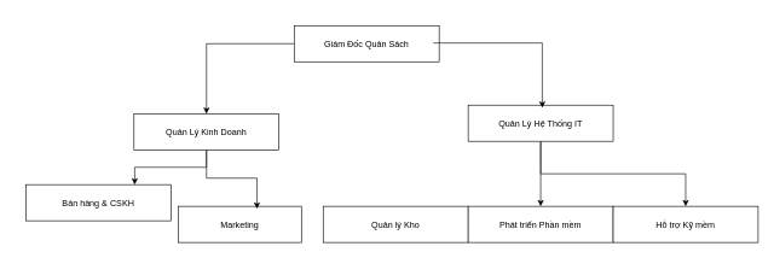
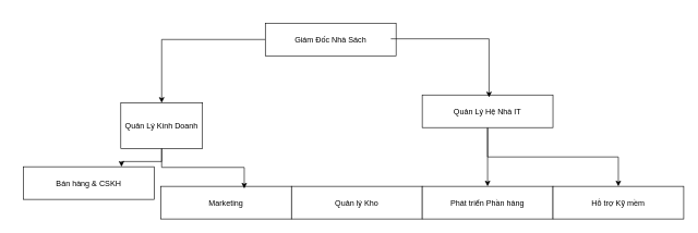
  <mxCell id="0" />
  <mxCell id="1" parent="0" />
  <mxCell id="2" style="edgeStyle=orthogonalEdgeStyle;rounded=0;orthogonalLoop=1;jettySize=auto;html=1;exitX=0;exitY=0.5;exitDx=0;exitDy=0;entryX=0.5;entryY=0;entryDx=0;entryDy=0;" edge="1" parent="1" source="3" target="5"><mxGeometry relative="1" as="geometry" /></mxCell>
- <mxCell id="3" value="Giám Đốc Quản Sách" style="shape=rectangle;" parent="1" vertex="1"><mxGeometry x="390" y="20" width="200" height="50" as="geometry" /></mxCell>
+ <mxCell id="3" value="Giám Đốc Nhà Sách" style="shape=rectangle;" parent="1" vertex="1"><mxGeometry x="390" y="20" width="200" height="50" as="geometry" /></mxCell>
  <mxCell id="4" style="edgeStyle=orthogonalEdgeStyle;rounded=0;orthogonalLoop=1;jettySize=auto;html=1;exitX=0.5;exitY=1;exitDx=0;exitDy=0;entryX=0.75;entryY=0;entryDx=0;entryDy=0;" edge="1" parent="1" source="5" target="11"><mxGeometry relative="1" as="geometry" /></mxCell>
- <mxCell id="5" value="Quản Lý Kinh Doanh" style="shape=rectangle;" parent="1" vertex="1"><mxGeometry x="169" y="142" width="200" height="50" as="geometry" /></mxCell>
+ <mxCell id="5" value="Quản Lý Kinh Doanh" style="shape=rectangle;" parent="1" vertex="1"><mxGeometry x="169" y="142" width="125" height="70" as="geometry" /></mxCell>
  <mxCell id="6" parent="1" source="3" target="5" edge="1" />
  <mxCell id="7" style="edgeStyle=orthogonalEdgeStyle;rounded=0;orthogonalLoop=1;jettySize=auto;html=1;exitX=0.5;exitY=1;exitDx=0;exitDy=0;entryX=0.5;entryY=0;entryDx=0;entryDy=0;" edge="1" parent="1" source="9" target="17"><mxGeometry relative="1" as="geometry" /></mxCell>
  <mxCell id="8" style="edgeStyle=orthogonalEdgeStyle;rounded=0;orthogonalLoop=1;jettySize=auto;html=1;exitX=0.5;exitY=1;exitDx=0;exitDy=0;" edge="1" parent="1" source="9" target="19"><mxGeometry relative="1" as="geometry" /></mxCell>
- <mxCell id="9" value="Quản Lý Hệ Thống IT" style="shape=rectangle;" parent="1" vertex="1"><mxGeometry x="630" y="130" width="200" height="50" as="geometry" /></mxCell>
+ <mxCell id="9" value="Quản Lý Hệ Nhà IT" style="shape=rectangle;" parent="1" vertex="1"><mxGeometry x="630" y="130" width="200" height="50" as="geometry" /></mxCell>
  <mxCell id="10" parent="1" source="3" target="9" edge="1" style="endArrow=none;" />
  <mxCell id="11" value="Bán hàng &amp; CSKH" style="shape=rectangle;" parent="1" vertex="1"><mxGeometry x="20" y="240" width="200" height="50" as="geometry" /></mxCell>
  <mxCell id="12" parent="1" source="5" target="11" edge="1" />
- <mxCell id="13" value="Marketing" style="shape=rectangle;" parent="1" vertex="1"><mxGeometry x="230" y="270" width="170" height="50" as="geometry" /></mxCell>
+ <mxCell id="13" value="Marketing" style="shape=rectangle;" parent="1" vertex="1"><mxGeometry x="230" y="270" width="200" height="50" as="geometry" /></mxCell>
  <mxCell id="14" parent="1" source="5" target="13" edge="1" />
  <mxCell id="15" value="Quản lý Kho" style="shape=rectangle;" parent="1" vertex="1"><mxGeometry x="430" y="270" width="200" height="50" as="geometry" /></mxCell>
  <mxCell id="16" parent="1" source="5" target="15" edge="1" style="dashed=1;" />
- <mxCell id="17" value="Phát triển Phần mềm" style="shape=rectangle;" parent="1" vertex="1"><mxGeometry x="630" y="270" width="200" height="50" as="geometry" /></mxCell>
+ <mxCell id="17" value="Phát triển Phần hàng" style="shape=rectangle;" parent="1" vertex="1"><mxGeometry x="630" y="270" width="200" height="50" as="geometry" /></mxCell>
  <mxCell id="18" parent="1" source="9" target="17" edge="1" />
  <mxCell id="19" value="Hỗ trợ Kỹ mềm" style="shape=rectangle;" parent="1" vertex="1"><mxGeometry x="830" y="270" width="200" height="50" as="geometry" /></mxCell>
  <mxCell id="20" parent="1" source="9" target="19" edge="1" />
  <mxCell id="21" style="edgeStyle=orthogonalEdgeStyle;rounded=0;orthogonalLoop=1;jettySize=auto;html=1;exitX=1;exitY=0.5;exitDx=0;exitDy=0;entryX=0.551;entryY=0.093;entryDx=0;entryDy=0;entryPerimeter=0;" edge="1" parent="1"><mxGeometry relative="1" as="geometry"><mxPoint x="582" y="44" as="sourcePoint" /><mxPoint x="732.2" y="133.65" as="targetPoint" /><Array as="points"><mxPoint x="732" y="44" /></Array></mxGeometry></mxCell>
  <mxCell id="22" style="edgeStyle=orthogonalEdgeStyle;rounded=0;orthogonalLoop=1;jettySize=auto;html=1;exitX=0.5;exitY=1;exitDx=0;exitDy=0;entryX=0.639;entryY=0.067;entryDx=0;entryDy=0;entryPerimeter=0;" edge="1" parent="1" source="5" target="13"><mxGeometry relative="1" as="geometry" /></mxCell>
